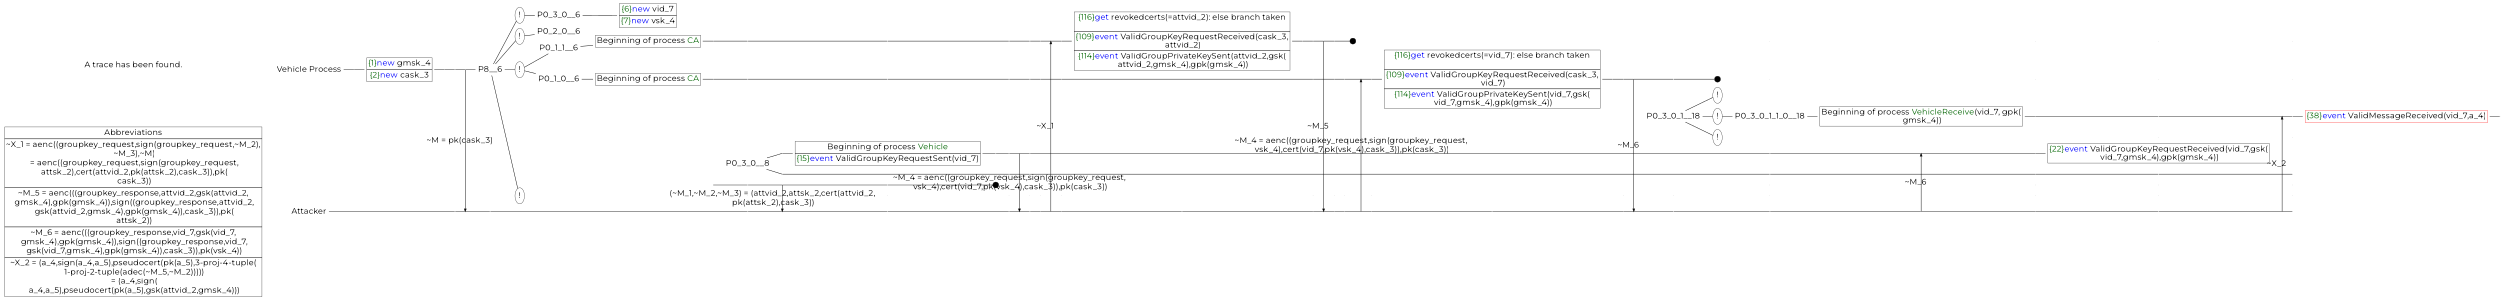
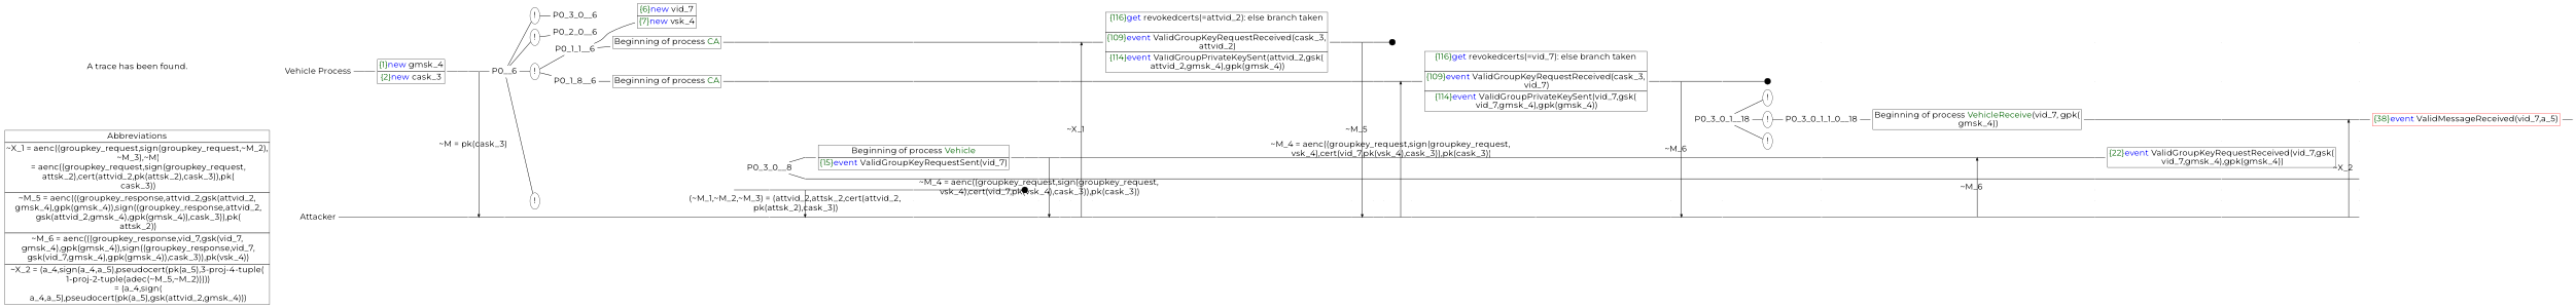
  digraph {
    fontname=Montserrat
    ordering=out
    rankdir=LR
    node [fontname=Montserrat fontsize=30 shape=point]
    edge [arrowhead=none fontname=Montserrat fontsize=30 penwidth=1.6 weight=100]
    n1 [height=0 label="Vehicle Process" shape=plaintext width=0]
    n2 [height=0 label=Attacker shape=plaintext width=0]
    P0__4 [height=0 width=0]
    P__1 [height=0 width=0]
    P0__5 [height=0 width=0]
    P__2 [height=0 width=0]
-   P0__6 [fixedsize=false height=0 shape=none width=0 label=P8__6]
+   P0__6 [fixedsize=false height=0 shape=none width=0]
    P__3 [height=0 width=0]
    n9 [height=0 label="!" shape=ellipse width=0]
    n10 [height=0 label="!" shape=ellipse width=0]
    n11 [height=0 label="!" shape=ellipse width=0]
    n12 [height=0 label="!" shape=ellipse width=0]
    P0_1_1__6 [fixedsize=false height=0 shape=none width=0]
-   P0_1_0__6 [fixedsize=false height=0 shape=none width=0]
+   P0_1_0__6 [fixedsize=false height=0 shape=none width=0 label=P0_1_8__6]
    P0_2_0__9 [height=0 width=0]
    P0_1_1__9 [height=0 width=0]
    P0_1_0__9 [height=0 width=0]
    P0_0__7 [height=0 style=invisible width=0]
    P__4 [height=0 width=0]
    P0_2_0__10 [height=0 width=0]
    P__5 [height=0 width=0]
    P0_2_0__11 [height=0 width=0]
    P0_1_1__10 [height=0 width=0]
    P0_1_0__10 [height=0 width=0]
    P0_0__8 [height=0 style=invisible width=0]
    P__6 [height=0 width=0]
    n27 [height=0 label=<<TABLE BORDER="0" CELLBORDER="1" CELLSPACING="0" CELLPADDING="4"> <TR><TD><FONT COLOR="darkgreen">{116}</FONT><FONT COLOR="blue">get</FONT> revokedcerts(=vid_7): else branch taken<br/> </TD></TR><TR><TD><FONT COLOR="darkgreen">{109}</FONT><FONT COLOR="blue">event</FONT> ValidGroupKeyRequestReceived(cask_3,<br/> vid_7)</TD></TR><TR><TD><FONT COLOR="darkgreen">{114}</FONT><FONT COLOR="blue">event</FONT> ValidGroupPrivateKeySent(vid_7,gsk(<br/> vid_7,gmsk_4),gpk(gmsk_4))</TD></TR></TABLE>> shape=plaintext width=0]
    P__20 [height=0 width=0]
    P0_3_0_1__8 [height=0 width=0]
    P0_3_0_0__8 [height=0 width=0]
    P0_3_0_1__11 [height=0 width=0]
    P0_3_0_0__9 [height=0 width=0]
    P0_2_0__13 [height=0 style=invisible width=0]
    P0_1_1__11 [height=0 width=0]
    P0_1_0__11 [height=0 width=0]
    P0_0__9 [height=0 style=invisible width=0]
    P__7 [height=0 width=0]
    P0_3_0_1__12 [height=0 width=0]
    P__8 [height=0 width=0]
    P0_3_0_1__13 [height=0 width=0]
    P0_3_0_0__10 [height=0 width=0]
    P0_2_0__14 [height=0 style=invisible width=0]
    P0_1_1__12 [height=0 width=0]
    P0_1_0__12 [height=0 width=0]
    P0_0__10 [height=0 style=invisible width=0]
    P__9 [height=0 width=0]
    P0_1_1__13 [height=0 width=0]
    P0_1_0__13 [height=0 width=0]
    P0_0__11 [height=0 style=invisible width=0]
    P__10 [height=0 width=0]
    P0_1_1__14 [height=0 width=0]
    P__11 [height=0 width=0]
    P0_1_1__15 [height=0 width=0]
    P0_1_0__14 [height=0 width=0]
    P0_0__12 [height=0 style=invisible width=0]
    P__12 [height=0 width=0]
    n57 [height=0 label=<<TABLE BORDER="0" CELLBORDER="1" CELLSPACING="0" CELLPADDING="4"> <TR><TD><FONT COLOR="darkgreen">{116}</FONT><FONT COLOR="blue">get</FONT> revokedcerts(=attvid_2): else branch taken<br/> </TD></TR><TR><TD><FONT COLOR="darkgreen">{109}</FONT><FONT COLOR="blue">event</FONT> ValidGroupKeyRequestReceived(cask_3,<br/> attvid_2)</TD></TR><TR><TD><FONT COLOR="darkgreen">{114}</FONT><FONT COLOR="blue">event</FONT> ValidGroupPrivateKeySent(attvid_2,gsk(<br/> attvid_2,gmsk_4),gpk(gmsk_4))</TD></TR></TABLE>> shape=plaintext width=0]
    P__13 [height=0 width=0]
    P0_1_1__18 [height=0 width=0]
    P0_1_0__15 [height=0 width=0]
    P0_0__13 [height=0 style=invisible width=0]
    P__14 [height=0 width=0]
    P0_1_1__19 [height=0 width=0]
    P__15 [height=0 width=0]
    P0_1_1__20 [height=0 width=0]
    P0_1_0__16 [height=0 width=0]
    P0_0__14 [height=0 style=invisible width=0]
    P__16 [height=0 width=0]
    P0_1_0__19 [height=0 width=0]
    P0_0__16 [height=0 style=invisible width=0]
    P__19 [height=0 width=0]
    P0_1_0__17 [height=0 width=0]
    P0_0__15 [height=0 style=invisible width=0]
    P__17 [height=0 width=0]
    P0_1_0__18 [height=0 width=0]
    P__18 [height=0 width=0]
    P0_1_0__22 [height=0 width=0]
    P0_0__17 [height=0 style=invisible width=0]
    P__21 [height=0 width=0]
    P0_1_0__23 [height=0 width=0]
    P__22 [height=0 width=0]
    P0_1_0__24 [height=0 width=0]
    P0_0__18 [height=0 style=invisible width=0]
    P__23 [height=0 width=0]
    P0_3_0_1__14 [height=0 width=0]
    P0_3_0_0__11 [height=0 width=0]
    P0_2_0__15 [height=0 style=invisible width=0]
    P0_1_1__22 [height=0 style=invisible width=0]
    P0_1_0__26 [height=0 style=invisible width=0]
    P0_0__19 [height=0 style=invisible width=0]
    P__24 [height=0 width=0]
    P0_3_0_1__15 [height=0 width=0]
    P__25 [height=0 width=0]
    P0_3_0_1__16 [height=0 width=0]
    P0_3_0_0__12 [height=0 width=0]
    P0_2_0__16 [height=0 style=invisible width=0]
    P0_1_1__23 [height=0 style=invisible width=0]
    P0_1_0__27 [height=0 style=invisible width=0]
    P0_0__20 [height=0 style=invisible width=0]
    P__26 [height=0 width=0]
    n101 [height=0 label="!" shape=ellipse width=0]
    n102 [height=0 label="!" shape=ellipse width=0]
    n103 [height=0 label="!" shape=ellipse width=0]
    P0_3_0_1_1_0__21 [height=0 width=0]
    P0_3_0_1_0__19 [height=0 style=invisible width=0]
    P0_3_0_0__13 [height=0 width=0]
    P0_2_0__17 [height=0 style=invisible width=0]
    P0_1_1__24 [height=0 style=invisible width=0]
    P0_1_0__28 [height=0 style=invisible width=0]
    P0_0__21 [height=0 style=invisible width=0]
    P__27 [height=0 width=0]
    P0_3_0_1_1_0__22 [height=0 width=0]
    P__28 [height=0 width=0]
    P0_3_0_1_1_0__23 [height=0 width=0]
    P0_3_0_1_0__20 [height=0 style=invisible width=0]
    P0_3_0_0__14 [height=0 width=0]
    P0_2_0__18 [height=0 style=invisible width=0]
    P0_1_1__25 [height=0 style=invisible width=0]
    P0_1_0__29 [height=0 style=invisible width=0]
    P0_0__22 [height=0 style=invisible width=0]
    P__29 [height=0 width=0]
    P0__1 [height=0 width=0]
    P0_3_0__6 [fixedsize=false height=0 shape=none width=0]
    P0_2_0__6 [fixedsize=false height=0 shape=none width=0]
    n125 [height=0 label=<<TABLE BORDER="0" CELLBORDER="1" CELLSPACING="0" CELLPADDING="4"> <TR><TD>Beginning of process <FONT COLOR="darkgreen">CA</FONT></TD></TR></TABLE>> shape=plaintext width=0]
    n126 [height=0 label=<<TABLE BORDER="0" CELLBORDER="1" CELLSPACING="0" CELLPADDING="4"> <TR><TD>Beginning of process <FONT COLOR="darkgreen">CA</FONT></TD></TR></TABLE>> shape=plaintext width=0]
    P0_2_0__12 [height=0.3 width=0.3]
    n128 [height=0 label=<<TABLE BORDER="0" CELLBORDER="1" CELLSPACING="0" CELLPADDING="4"> <TR><TD>Beginning of process <FONT COLOR="darkgreen">Vehicle</FONT></TD></TR><TR><TD><FONT COLOR="darkgreen">{15}</FONT><FONT COLOR="blue">event</FONT> ValidGroupKeyRequestSent(vid_7)</TD></TR></TABLE>> shape=plaintext width=0]
    P0_1_1__17 [height=0 width=0]
    P0_1_1__21 [height=0.3 width=0.3]
    P0_1_0__21 [height=0 width=0]
    P0_1_0__25 [height=0.3 width=0.3]
    n133 [height=0 label=<<TABLE BORDER="0" CELLBORDER="1" CELLSPACING="0" CELLPADDING="4"> <TR><TD><FONT COLOR="darkgreen">{22}</FONT><FONT COLOR="blue">event</FONT> ValidGroupKeyRequestReceived(vid_7,gsk(<br/> vid_7,gmsk_4),gpk(gmsk_4))</TD></TR></TABLE>> shape=plaintext width=0]
    P0_3_0_1_1_0__18 [fixedsize=false height=0 shape=none width=0]
-   n135 [color=red height=0 label=<<TABLE BORDER="0" CELLBORDER="1" CELLSPACING="0" CELLPADDING="4"> <TR><TD><FONT COLOR="darkgreen">{38}</FONT><FONT COLOR="blue">event</FONT> ValidMessageReceived(vid_7,a_4)</TD></TR></TABLE>> shape=plaintext width=0]
+   n135 [color=red height=0 label=<<TABLE BORDER="0" CELLBORDER="1" CELLSPACING="0" CELLPADDING="4"> <TR><TD><FONT COLOR="darkgreen">{38}</FONT><FONT COLOR="blue">event</FONT> ValidMessageReceived(vid_7,a_5)</TD></TR></TABLE>> shape=plaintext width=0]
    n136 [height=0 label=<A trace has been found.<br/> > shape=plaintext width=0]
    n137 [height=0 label=<<TABLE BORDER="0" CELLBORDER="1" CELLSPACING="0" CELLPADDING="4"> <TR><TD><FONT COLOR="darkgreen">{1}</FONT><FONT COLOR="blue">new </FONT>gmsk_4</TD></TR><TR><TD><FONT COLOR="darkgreen">{2}</FONT><FONT COLOR="blue">new </FONT>cask_3</TD></TR></TABLE>> shape=plaintext width=0]
    P0__3 [height=0 width=0]
    n139 [height=0 label=<<TABLE BORDER="0" CELLBORDER="1" CELLSPACING="0" CELLPADDING="4"> <TR><TD><FONT COLOR="darkgreen">{6}</FONT><FONT COLOR="blue">new </FONT>vid_7</TD></TR><TR><TD><FONT COLOR="darkgreen">{7}</FONT><FONT COLOR="blue">new </FONT>vsk_4</TD></TR></TABLE>> shape=plaintext width=0]
    P0_1_1__8 [height=0 width=0]
    P0_1_0__8 [height=0 width=0]
    P0_2_0__8 [height=0 width=0]
    P0_3_0__8 [fixedsize=false height=0 shape=none width=0]
    P0_3_0_1__10 [height=0 width=0]
    P0_3_0_1__18 [fixedsize=false height=0 shape=none width=0]
    n146 [height=0 label=<<TABLE BORDER="0" CELLBORDER="1" CELLSPACING="0" CELLPADDING="4"> <TR><TD>Beginning of process <FONT COLOR="darkgreen">VehicleReceive</FONT>(vid_7, gpk(<br/> gmsk_4))</TD></TR></TABLE>> shape=plaintext width=0]
    P0_3_0_1_1_0__20 [height=0 width=0]
    P0_3_0_1_1_0__25 [height=0 width=0]
    n149 [height=0 label=<<TABLE BORDER="0" CELLBORDER="1" CELLSPACING="0" CELLPADDING="4"><TR> <TD> Abbreviations </TD></TR><TR><TD>~X_1 = aenc((groupkey_request,sign(groupkey_request,~M_2),<br/> ~M_3),~M)<br/> = aenc((groupkey_request,sign(groupkey_request,<br/> attsk_2),cert(attvid_2,pk(attsk_2),cask_3)),pk(<br/> cask_3))</TD></TR><TR><TD>~M_5 = aenc(((groupkey_response,attvid_2,gsk(attvid_2,<br/> gmsk_4),gpk(gmsk_4)),sign((groupkey_response,attvid_2,<br/> gsk(attvid_2,gmsk_4),gpk(gmsk_4)),cask_3)),pk(<br/> attsk_2))</TD></TR><TR><TD>~M_6 = aenc(((groupkey_response,vid_7,gsk(vid_7,<br/> gmsk_4),gpk(gmsk_4)),sign((groupkey_response,vid_7,<br/> gsk(vid_7,gmsk_4),gpk(gmsk_4)),cask_3)),pk(vsk_4))</TD></TR><TR><TD>~X_2 = (a_4,sign(a_4,a_5),pseudocert(pk(a_5),3-proj-4-tuple(<br/> 1-proj-2-tuple(adec(~M_5,~M_2)))))<br/> = (a_4,sign(<br/> a_4,a_5),pseudocert(pk(a_5),gsk(attvid_2,gmsk_4)))</TD></TR></TABLE>> shape=plaintext width=0]
    subgraph sub_1 {
      rank=same
      n1
      n2
    }
    subgraph sub_2 {
      rank=same
      P0__4
      P__1
    }
    subgraph sub_3 {
      rank=same
      P0_2_0__11
      P0_1_1__10
      P0_1_0__10
      P0_0__8
      P__6
    }
    subgraph sub_4 {
      rank=same
      P0__5
      P__2
    }
    subgraph sub_5 {
      rank=same
      P0_2_0__10
      P__5
    }
    subgraph sub_6 {
      rank=same
      P0__6
      P__3
    }
    subgraph sub_7 {
      rank=same
      n9
      n10
      n11
      n12
    }
    subgraph sub_8 {
      rank=same
      P0_3_0_1__8
      P0_3_0_0__8
    }
    subgraph sub_9 {
      rank=same
      P0_1_1__6
      P0_1_0__6
    }
    subgraph sub_10 {
      rank=same
      n27
      P__20
    }
    subgraph sub_11 {
      rank=same
      P0_2_0__9
      P0_1_1__9
      P0_1_0__9
      P0_0__7
      P__4
    }
    subgraph sub_12 {
      rank=same
      P0_3_0_1__11
      P0_3_0_0__9
      P0_2_0__13
      P0_1_1__11
      P0_1_0__11
      P0_0__9
      P__7
    }
    subgraph sub_13 {
      rank=same
      P0_3_0_1__12
      P__8
    }
    subgraph sub_14 {
      rank=same
      P0_3_0_1__13
      P0_3_0_0__10
      P0_2_0__14
      P0_1_1__12
      P0_1_0__12
      P0_0__10
      P__9
    }
    subgraph sub_15 {
      rank=same
      P0_1_1__13
      P0_1_0__13
      P0_0__11
      P__10
    }
    subgraph sub_16 {
      rank=same
      P0_1_1__14
      P__11
    }
    subgraph sub_17 {
      rank=same
      P0_1_1__15
      P0_1_0__14
      P0_0__12
      P__12
    }
    subgraph sub_18 {
      rank=same
      n57
      P__13
    }
    subgraph sub_19 {
      rank=same
      P0_1_1__18
      P0_1_0__15
      P0_0__13
      P__14
    }
    subgraph sub_20 {
      rank=same
      P0_1_1__19
      P__15
    }
    subgraph sub_21 {
      rank=same
      P0_1_1__20
      P0_1_0__16
      P0_0__14
      P__16
    }
    subgraph sub_22 {
      rank=same
      P0_1_0__19
      P0_0__16
      P__19
    }
    subgraph sub_23 {
      rank=same
      P0_1_0__17
      P0_0__15
      P__17
    }
    subgraph sub_24 {
      rank=same
      P0_1_0__18
      P__18
    }
    subgraph sub_25 {
      rank=same
      P0_1_0__22
      P0_0__17
      P__21
    }
    subgraph sub_26 {
      rank=same
      P0_1_0__23
      P__22
    }
    subgraph sub_27 {
      rank=same
      P0_1_0__24
      P0_0__18
      P__23
    }
    subgraph sub_28 {
      rank=same
      P0_3_0_1__14
      P0_3_0_0__11
      P0_2_0__15
      P0_1_1__22
      P0_1_0__26
      P0_0__19
      P__24
    }
    subgraph sub_29 {
      rank=same
      P0_3_0_1__15
      P__25
    }
    subgraph sub_30 {
      rank=same
      P0_3_0_1__16
      P0_3_0_0__12
      P0_2_0__16
      P0_1_1__23
      P0_1_0__27
      P0_0__20
      P__26
    }
    subgraph sub_31 {
      rank=same
      n101
      n102
      n103
    }
    subgraph sub_32 {
      rank=same
      P0_3_0_1_1_0__21
      P0_3_0_1_0__19
      P0_3_0_0__13
      P0_2_0__17
      P0_1_1__24
      P0_1_0__28
      P0_0__21
      P__27
    }
    subgraph sub_33 {
      rank=same
      P0_3_0_1_1_0__22
      P__28
    }
    subgraph sub_34 {
      rank=same
      P0_3_0_1_1_0__23
      P0_3_0_1_0__20
      P0_3_0_0__14
      P0_2_0__18
      P0_1_1__25
      P0_1_0__29
      P0_0__22
      P__29
    }
    n1 -> P0__1
    n2 -> P__1
    P0__4 -> P0__5
    P__1 -> P__2
    P0__5 -> P__2 [arrowhead=normal label=<~M = pk(cask_3)> weight=""]
    P0__5 -> P0__6
    P__2 -> P__3
    P0__6 -> n9 [weight=""]
    P0__6 -> n10 [weight=""]
    P0__6 -> n11 [weight=""]
    P0__6 -> n12 [weight=""]
    P__3 -> P__4
    n9 -> P0_3_0__6
    n10 -> P0_2_0__6
    n11 -> P0_1_1__6 [weight=""]
    n11 -> P0_1_0__6 [weight=""]
    n12 -> P0_0__7 [style=invisible]
    P0_1_1__6 -> n125
    P0_1_0__6 -> n126
    P0_2_0__9 -> P0_2_0__10
    P0_1_1__9 -> P0_1_1__10
    P0_1_0__9 -> P0_1_0__10
    P0_0__7 -> P0_0__8 [style=invisible]
    P__4 -> P__5
    P0_2_0__10 -> P__5 [arrowhead=normal label=<(~M_1,~M_2,~M_3) = (attvid_2,attsk_2,cert(attvid_2,<br/> pk(attsk_2),cask_3))> weight=""]
    P0_2_0__10 -> P0_2_0__11
    P__5 -> P__6
    P0_2_0__11 -> P0_2_0__12
    P0_1_1__10 -> P0_1_1__11
    P0_1_0__10 -> P0_1_0__11
    P0_0__8 -> P0_0__9 [style=invisible]
    P__6 -> P__7
    n27 -> P0_1_0__21
    P__20 -> P__21
    P0_3_0_1__8 -> n128
    P0_3_0_0__8 -> P0_3_0_0__9
    P0_3_0_1__11 -> P0_3_0_1__12
    P0_3_0_0__9 -> P0_3_0_0__10
    P0_2_0__13 -> P0_2_0__14 [style=invisible]
    P0_1_1__11 -> P0_1_1__12
    P0_1_0__11 -> P0_1_0__12
    P0_0__9 -> P0_0__10 [style=invisible]
    P__7 -> P__8
    P0_3_0_1__12 -> P__8 [arrowhead=normal label=<~M_4 = aenc((groupkey_request,sign(groupkey_request,<br/> vsk_4),cert(vid_7,pk(vsk_4),cask_3)),pk(cask_3))> weight=""]
    P0_3_0_1__12 -> P0_3_0_1__13
    P__8 -> P__9
    P0_3_0_1__13 -> P0_3_0_1__14
    P0_3_0_0__10 -> P0_3_0_0__11
    P0_2_0__14 -> P0_2_0__15 [style=invisible]
    P0_1_1__12 -> P0_1_1__13
    P0_1_0__12 -> P0_1_0__13
    P0_0__10 -> P0_0__11 [style=invisible]
    P__9 -> P__10
    P0_1_1__13 -> P0_1_1__14
    P0_1_0__13 -> P0_1_0__14
    P0_0__11 -> P0_0__12 [style=invisible]
    P__10 -> P__11
    P0_1_1__14 -> P__11 [arrowhead=normal dir=back label=<~X_1> weight=""]
    P0_1_1__14 -> P0_1_1__15
    P__11 -> P__12
    P0_1_1__15 -> n57
    P0_1_0__14 -> P0_1_0__15
    P0_0__12 -> P0_0__13 [style=invisible]
    P__12 -> P__13
    n57 -> P0_1_1__17
    P__13 -> P__14
    P0_1_1__18 -> P0_1_1__19
    P0_1_0__15 -> P0_1_0__16
    P0_0__13 -> P0_0__14 [style=invisible]
    P__14 -> P__15
    P0_1_1__19 -> P__15 [arrowhead=normal label=<~M_5> weight=""]
    P0_1_1__19 -> P0_1_1__20
    P__15 -> P__16
    P0_1_1__20 -> P0_1_1__21
    P0_1_0__16 -> P0_1_0__17
    P0_0__14 -> P0_0__15 [style=invisible]
    P__16 -> P__17
    P0_1_0__19 -> n27
    P0_0__16 -> P0_0__17 [style=invisible]
    P__19 -> P__20
    P0_1_0__17 -> P0_1_0__18
    P0_0__15 -> P0_0__16 [style=invisible]
    P__17 -> P__18
    P0_1_0__18 -> P0_1_0__19
    P0_1_0__18 -> P__18 [arrowhead=normal dir=back label=<~M_4 = aenc((groupkey_request,sign(groupkey_request,<br/> vsk_4),cert(vid_7,pk(vsk_4),cask_3)),pk(cask_3))> weight=""]
    P__18 -> P__19
    P0_1_0__22 -> P0_1_0__23
    P0_0__17 -> P0_0__18 [style=invisible]
    P__21 -> P__22
    P0_1_0__23 -> P__22 [arrowhead=normal label=<~M_6> weight=""]
    P0_1_0__23 -> P0_1_0__24
    P__22 -> P__23
    P0_1_0__24 -> P0_1_0__25
    P0_0__18 -> P0_0__19 [style=invisible]
    P__23 -> P__24
    P0_3_0_1__14 -> P0_3_0_1__15
    P0_3_0_0__11 -> P0_3_0_0__12
    P0_2_0__15 -> P0_2_0__16 [style=invisible]
    P0_1_1__22 -> P0_1_1__23 [style=invisible]
    P0_1_0__26 -> P0_1_0__27 [style=invisible]
    P0_0__19 -> P0_0__20 [style=invisible]
    P__24 -> P__25
    P0_3_0_1__15 -> P__25 [arrowhead=normal dir=back label=<~M_6> weight=""]
    P0_3_0_1__15 -> P0_3_0_1__16
    P__25 -> P__26
    P0_3_0_1__16 -> n133
    P0_3_0_0__12 -> P0_3_0_0__13
    P0_2_0__16 -> P0_2_0__17 [style=invisible]
    P0_1_1__23 -> P0_1_1__24 [style=invisible]
    P0_1_0__27 -> P0_1_0__28 [style=invisible]
    P0_0__20 -> P0_0__21 [style=invisible]
    P__26 -> P__27
    n102 -> P0_3_0_1_1_0__18
    n103 -> P0_3_0_1_0__19 [style=invisible]
    P0_3_0_1_1_0__21 -> P0_3_0_1_1_0__22
    P0_3_0_1_0__19 -> P0_3_0_1_0__20 [style=invisible]
    P0_3_0_0__13 -> P0_3_0_0__14
    P0_2_0__17 -> P0_2_0__18 [style=invisible]
    P0_1_1__24 -> P0_1_1__25 [style=invisible]
    P0_1_0__28 -> P0_1_0__29 [style=invisible]
    P0_0__21 -> P0_0__22 [style=invisible]
    P__27 -> P__28
    P0_3_0_1_1_0__22 -> P__28 [arrowhead=normal dir=back label=<~X_2> weight=""]
    P0_3_0_1_1_0__22 -> P0_3_0_1_1_0__23
    P__28 -> P__29
    P0_3_0_1_1_0__23 -> n135
    P0__1 -> n137
-   P0_3_0__6 -> n139
+   P0_1_1__6 -> n139
    n125 -> P0_1_1__8
    n126 -> P0_1_0__8
    P0_2_0__12 -> P0_2_0__13 [style=invisible]
    n128 -> P0_3_0_1__10
    P0_1_1__17 -> P0_1_1__18
    P0_1_1__21 -> P0_1_1__22 [style=invisible]
    P0_1_0__21 -> P0_1_0__22
    P0_1_0__25 -> P0_1_0__26 [style=invisible]
    P0_3_0_1_1_0__18 -> n146
    n135 -> P0_3_0_1_1_0__25
    n136 -> n1 [style=invisible]
    n137 -> P0__3
    P0__3 -> P0__4
    P0_1_1__8 -> P0_1_1__9
    P0_1_0__8 -> P0_1_0__9
    P0_2_0__8 -> P0_2_0__9
    P0_3_0__8 -> P0_3_0_1__8 [weight=""]
    P0_3_0__8 -> P0_3_0_0__8 [weight=""]
    P0_3_0_1__10 -> P0_3_0_1__11
    P0_3_0_1__18 -> n101 [weight=""]
    P0_3_0_1__18 -> n102 [weight=""]
    P0_3_0_1__18 -> n103 [weight=""]
    n146 -> P0_3_0_1_1_0__20
    P0_3_0_1_1_0__20 -> P0_3_0_1_1_0__21
    n149 -> n2 [style=invisible]
  }
